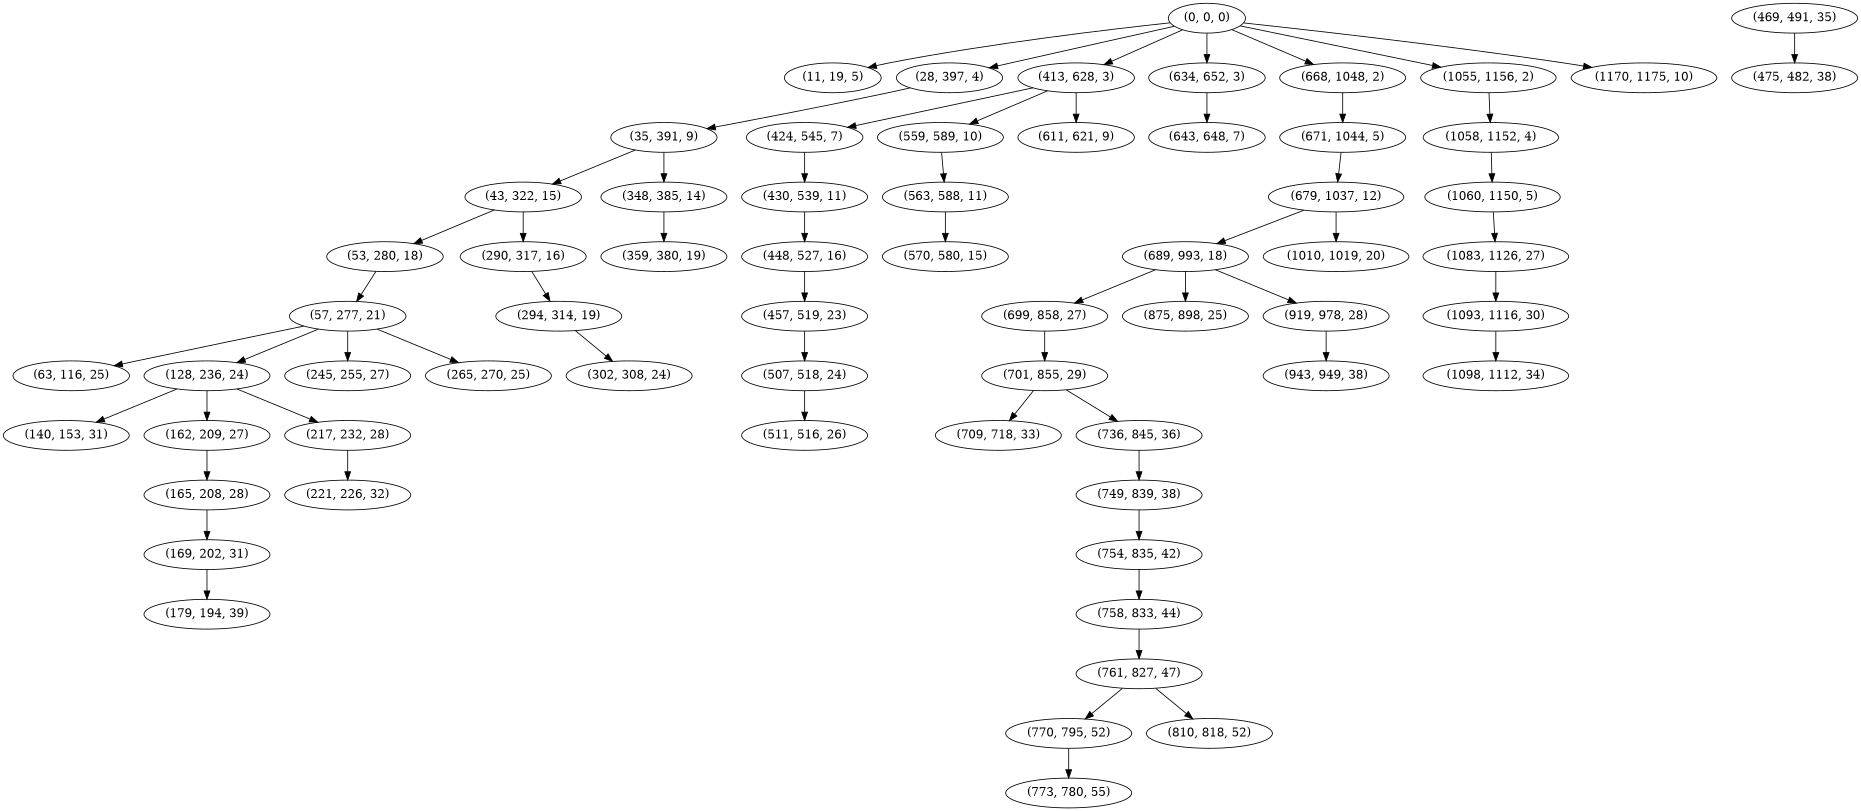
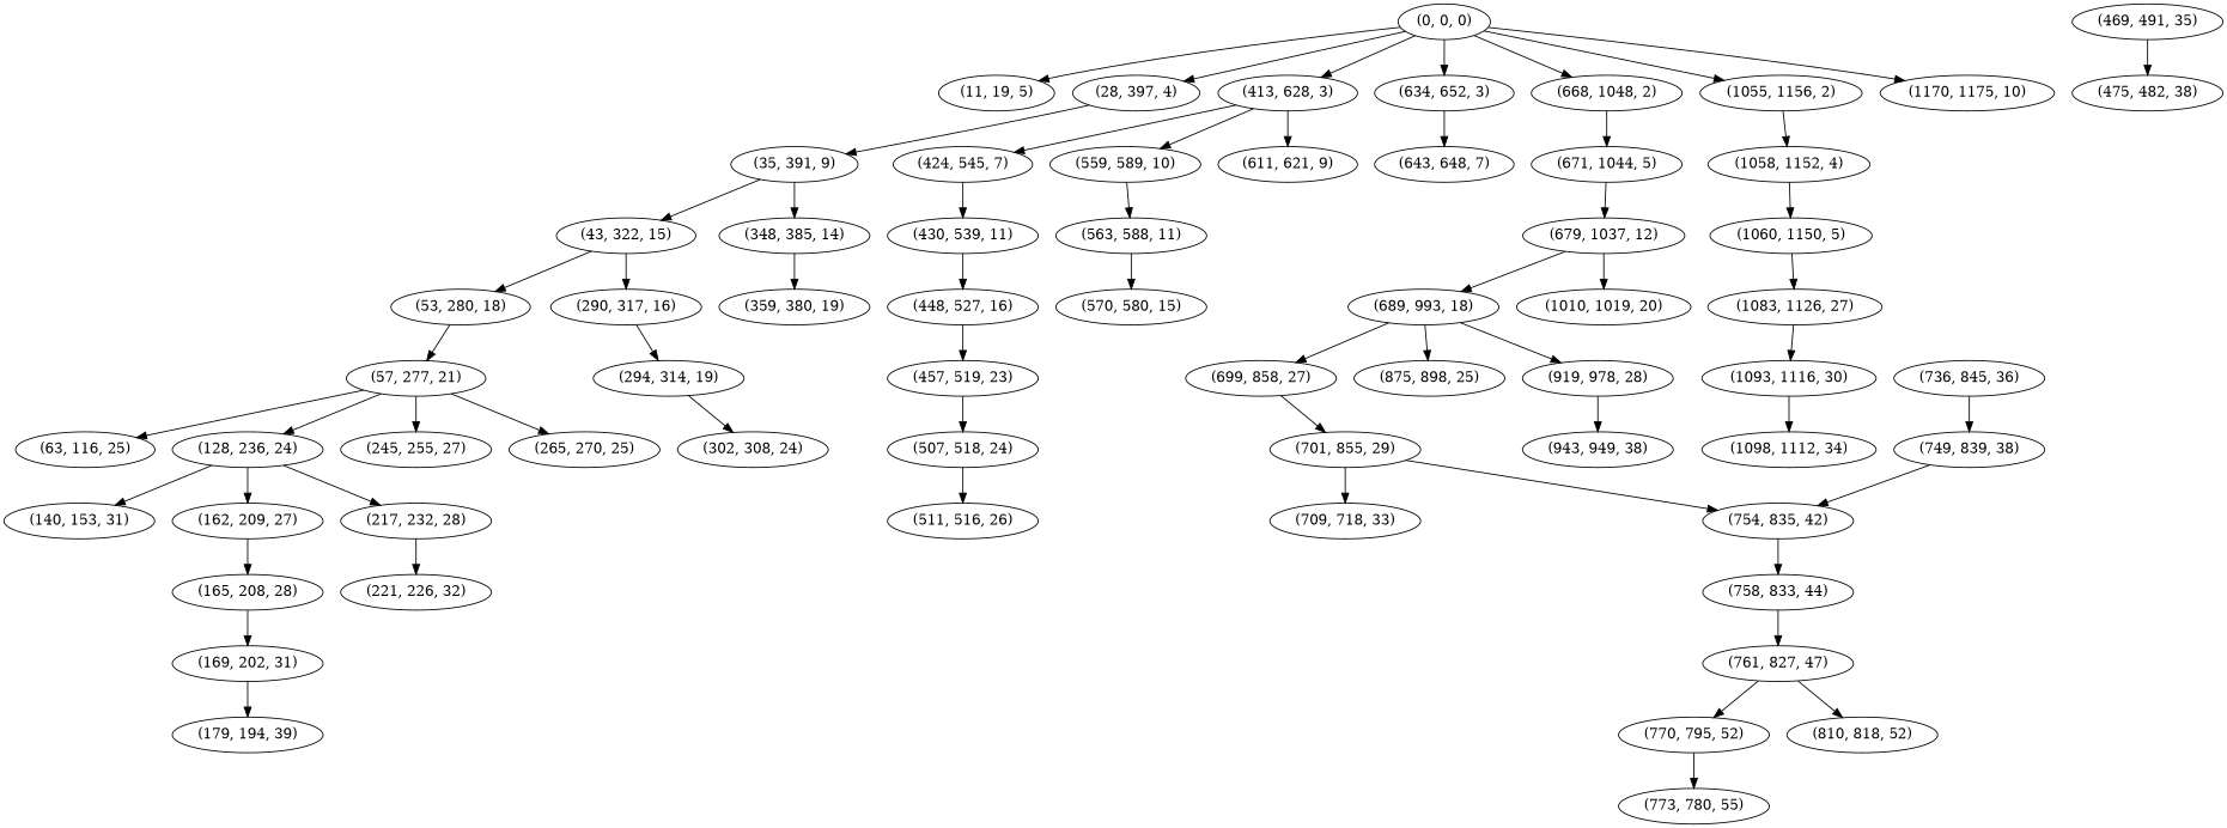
  digraph {
    "(0, 0, 0)"
    "(11, 19, 5)"
    "(28, 397, 4)"
    "(413, 628, 3)"
    n5 [label="(634, 652, 3)"]
    "(668, 1048, 2)"
    "(1055, 1156, 2)"
    "(1170, 1175, 10)"
    "(35, 391, 9)"
    "(424, 545, 7)"
    "(559, 589, 10)"
    "(611, 621, 9)"
    "(643, 648, 7)"
    "(671, 1044, 5)"
    "(1058, 1152, 4)"
    "(43, 322, 15)"
    "(348, 385, 14)"
    "(53, 280, 18)"
    "(290, 317, 16)"
    "(359, 380, 19)"
    "(57, 277, 21)"
    "(294, 314, 19)"
    "(63, 116, 25)"
    "(128, 236, 24)"
    "(245, 255, 27)"
    "(265, 270, 25)"
    "(140, 153, 31)"
    "(162, 209, 27)"
    "(217, 232, 28)"
    "(165, 208, 28)"
    "(221, 226, 32)"
    "(169, 202, 31)"
    "(179, 194, 39)"
    "(302, 308, 24)"
    "(430, 539, 11)"
    "(563, 588, 11)"
    "(448, 527, 16)"
    "(457, 519, 23)"
    "(507, 518, 24)"
    "(469, 491, 35)"
    "(475, 482, 38)"
    "(511, 516, 26)"
    "(570, 580, 15)"
    "(679, 1037, 12)"
    "(689, 993, 18)"
    "(1010, 1019, 20)"
    "(699, 858, 27)"
    "(875, 898, 25)"
    "(919, 978, 28)"
    "(701, 855, 29)"
    "(943, 949, 38)"
    "(709, 718, 33)"
    "(736, 845, 36)"
    "(749, 839, 38)"
    "(754, 835, 42)"
    "(758, 833, 44)"
    "(761, 827, 47)"
    "(770, 795, 52)"
    "(810, 818, 52)"
    "(773, 780, 55)"
    "(1060, 1150, 5)"
    "(1083, 1126, 27)"
    "(1093, 1116, 30)"
    "(1098, 1112, 34)"
    "(0, 0, 0)" -> "(11, 19, 5)"
    "(0, 0, 0)" -> "(28, 397, 4)"
    "(0, 0, 0)" -> "(413, 628, 3)"
    "(0, 0, 0)" -> n5
    "(0, 0, 0)" -> "(668, 1048, 2)"
    "(0, 0, 0)" -> "(1055, 1156, 2)"
    "(0, 0, 0)" -> "(1170, 1175, 10)"
    "(28, 397, 4)" -> "(35, 391, 9)"
    "(413, 628, 3)" -> "(424, 545, 7)"
    "(413, 628, 3)" -> "(559, 589, 10)"
    "(413, 628, 3)" -> "(611, 621, 9)"
    n5 -> "(643, 648, 7)"
    "(668, 1048, 2)" -> "(671, 1044, 5)"
    "(1055, 1156, 2)" -> "(1058, 1152, 4)"
    "(35, 391, 9)" -> "(43, 322, 15)"
    "(35, 391, 9)" -> "(348, 385, 14)"
    "(424, 545, 7)" -> "(430, 539, 11)"
    "(559, 589, 10)" -> "(563, 588, 11)"
    "(671, 1044, 5)" -> "(679, 1037, 12)"
    "(1058, 1152, 4)" -> "(1060, 1150, 5)"
    "(43, 322, 15)" -> "(53, 280, 18)"
    "(43, 322, 15)" -> "(290, 317, 16)"
    "(348, 385, 14)" -> "(359, 380, 19)"
    "(53, 280, 18)" -> "(57, 277, 21)"
    "(290, 317, 16)" -> "(294, 314, 19)"
    "(57, 277, 21)" -> "(63, 116, 25)"
    "(57, 277, 21)" -> "(128, 236, 24)"
    "(57, 277, 21)" -> "(245, 255, 27)"
    "(57, 277, 21)" -> "(265, 270, 25)"
    "(294, 314, 19)" -> "(302, 308, 24)"
    "(128, 236, 24)" -> "(140, 153, 31)"
    "(128, 236, 24)" -> "(162, 209, 27)"
    "(128, 236, 24)" -> "(217, 232, 28)"
    "(162, 209, 27)" -> "(165, 208, 28)"
    "(217, 232, 28)" -> "(221, 226, 32)"
    "(165, 208, 28)" -> "(169, 202, 31)"
    "(169, 202, 31)" -> "(179, 194, 39)"
    "(430, 539, 11)" -> "(448, 527, 16)"
    "(563, 588, 11)" -> "(570, 580, 15)"
    "(448, 527, 16)" -> "(457, 519, 23)"
    "(457, 519, 23)" -> "(507, 518, 24)"
    "(507, 518, 24)" -> "(511, 516, 26)"
    "(469, 491, 35)" -> "(475, 482, 38)"
    "(679, 1037, 12)" -> "(689, 993, 18)"
    "(679, 1037, 12)" -> "(1010, 1019, 20)"
    "(689, 993, 18)" -> "(699, 858, 27)"
    "(689, 993, 18)" -> "(875, 898, 25)"
    "(689, 993, 18)" -> "(919, 978, 28)"
    "(699, 858, 27)" -> "(701, 855, 29)"
    "(919, 978, 28)" -> "(943, 949, 38)"
    "(701, 855, 29)" -> "(709, 718, 33)"
-   "(701, 855, 29)" -> "(736, 845, 36)"
+   "(701, 855, 29)" -> "(754, 835, 42)"
    "(736, 845, 36)" -> "(749, 839, 38)"
    "(749, 839, 38)" -> "(754, 835, 42)"
    "(754, 835, 42)" -> "(758, 833, 44)"
    "(758, 833, 44)" -> "(761, 827, 47)"
    "(761, 827, 47)" -> "(770, 795, 52)"
    "(761, 827, 47)" -> "(810, 818, 52)"
    "(770, 795, 52)" -> "(773, 780, 55)"
    "(1060, 1150, 5)" -> "(1083, 1126, 27)"
    "(1083, 1126, 27)" -> "(1093, 1116, 30)"
    "(1093, 1116, 30)" -> "(1098, 1112, 34)"
  }
